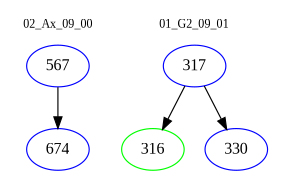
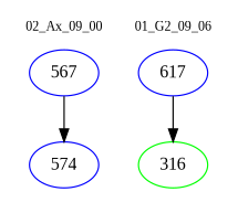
  digraph {
    fontname="Liberation Serif"
    node [color=blue fontname="Liberation Serif"]
    edge [color=black fontname="Liberation Serif"]
    n1 [label=567]
-   n2 [label=674]
-   n3 [label=317]
+   n2 [label=574]
+   n3 [label=617]
    n4 [color=green label=316]
-   n5 [label=330]
    subgraph cluster_1 {
      color=white
      fontsize=10
      label="02_Ax_09_00"
      n1
      n2
    }
    subgraph cluster_2 {
      color=white
      fontsize=10
-     label="01_G2_09_01"
+     label="01_G2_09_06"
      n3
      n4
-     n5
    }
    n1 -> n2
    n3 -> n4
-   n3 -> n5
  }
